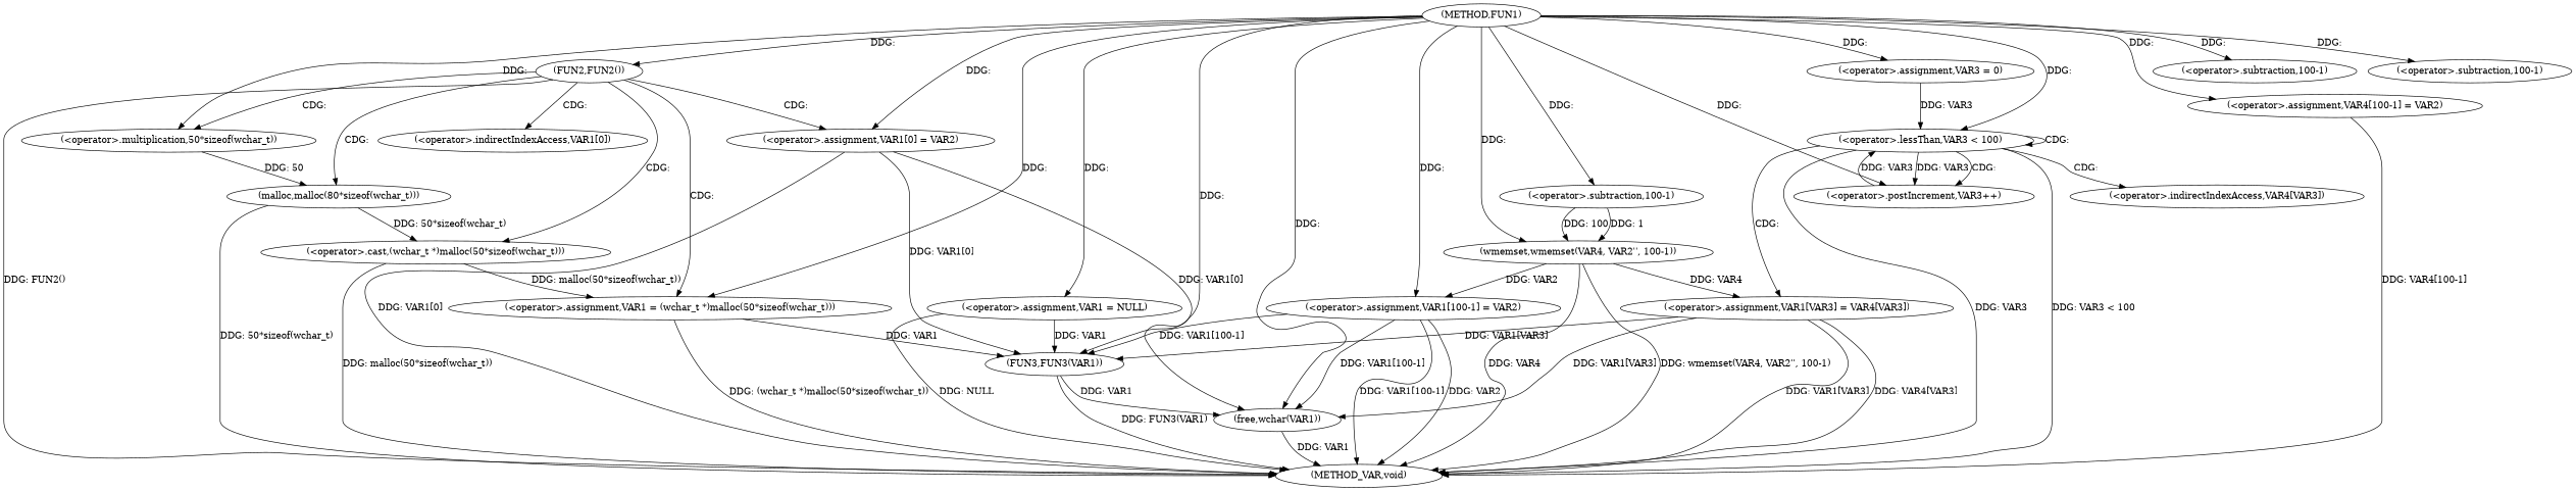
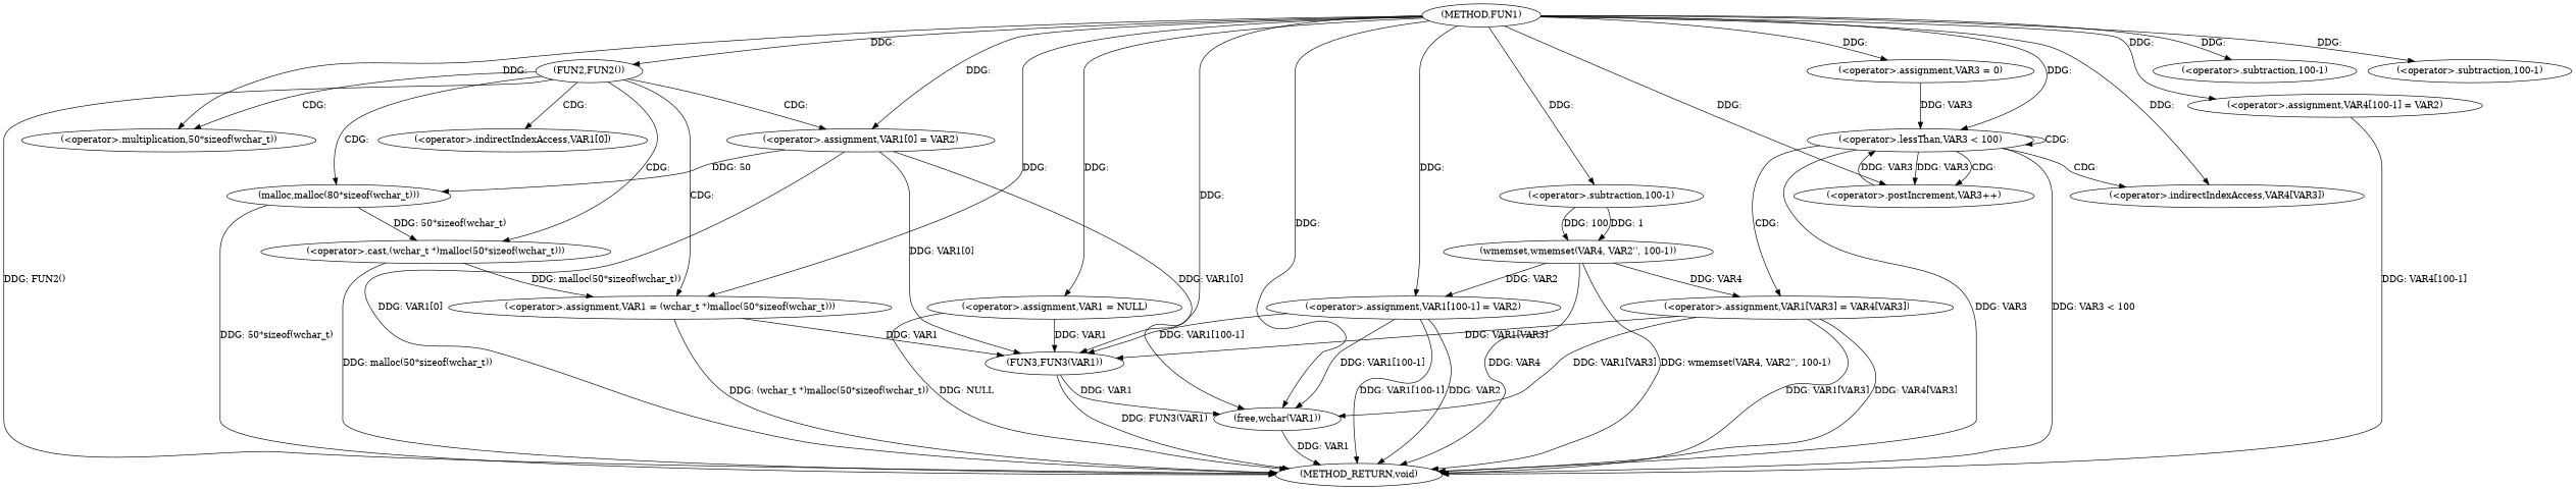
  digraph {
    n1 [label="(METHOD,FUN1)"]
    n2 [label="(<operator>.assignment,VAR1 = NULL)"]
    n3 [label="(FUN2,FUN2())"]
    n4 [label="(<operator>.assignment,VAR1 = (wchar_t *)malloc(50*sizeof(wchar_t)))"]
    n5 [label="(<operator>.multiplication,50*sizeof(wchar_t))"]
    n6 [label="(<operator>.assignment,VAR1[0] = VAR2)"]
    n7 [label="(wmemset,wmemset(VAR4, VAR2'', 100-1))"]
    n8 [label="(<operator>.subtraction,100-1)"]
    n9 [label="(<operator>.assignment,VAR4[100-1] = VAR2)"]
    n10 [label="(<operator>.subtraction,100-1)"]
    n11 [label="(<operator>.assignment,VAR3 = 0)"]
    n12 [label="(<operator>.lessThan,VAR3 < 100)"]
    n13 [label="(<operator>.postIncrement,VAR3++)"]
    n14 [label="(<operator>.assignment,VAR1[100-1] = VAR2)"]
    n15 [label="(<operator>.subtraction,100-1)"]
    n16 [label="(FUN3,FUN3(VAR1))"]
    n17 [label="(free,wchar(VAR1))"]
-   n18 [label="(METHOD_VAR,void)"]
+   n18 [label="(METHOD_RETURN,void)"]
    n19 [label="(<operator>.cast,(wchar_t *)malloc(50*sizeof(wchar_t)))"]
    n20 [label="(malloc,malloc(80*sizeof(wchar_t)))"]
    n21 [label="(<operator>.indirectIndexAccess,VAR1[0])"]
    n22 [label="(<operator>.assignment,VAR1[VAR3] = VAR4[VAR3])"]
    n23 [label="(<operator>.indirectIndexAccess,VAR4[VAR3])"]
    n1 -> n2 [label="DDG: "]
    n1 -> n3 [label="DDG: "]
    n1 -> n4 [label="DDG: "]
    n1 -> n5 [label="DDG: "]
    n1 -> n6 [label="DDG: "]
-   n1 -> n7 [label="DDG: "]
+   n1 -> n23 [label="DDG: "]
    n1 -> n8 [label="DDG: "]
    n1 -> n9 [label="DDG: "]
    n1 -> n10 [label="DDG: "]
    n1 -> n11 [label="DDG: "]
    n1 -> n12 [label="DDG: "]
    n1 -> n13 [label="DDG: "]
    n1 -> n14 [label="DDG: "]
    n1 -> n15 [label="DDG: "]
    n1 -> n16 [label="DDG: "]
    n1 -> n17 [label="DDG: "]
    n2 -> n16 [label="DDG: VAR1"]
    n2 -> n18 [label="DDG: NULL"]
    n3 -> n4 [label="CDG: "]
    n3 -> n5 [label="CDG: "]
    n3 -> n6 [label="CDG: "]
    n3 -> n18 [label="DDG: FUN2()"]
    n3 -> n19 [label="CDG: "]
    n3 -> n20 [label="CDG: "]
    n3 -> n21 [label="CDG: "]
    n4 -> n16 [label="DDG: VAR1"]
    n4 -> n18 [label="DDG: (wchar_t *)malloc(50*sizeof(wchar_t))"]
-   n5 -> n20 [label="DDG: 50"]
+   n6 -> n20 [label="DDG: 50"]
    n6 -> n16 [label="DDG: VAR1[0]"]
    n6 -> n17 [label="DDG: VAR1[0]"]
    n6 -> n18 [label="DDG: VAR1[0]"]
    n7 -> n14 [label="DDG: VAR2"]
    n7 -> n18 [label="DDG: wmemset(VAR4, VAR2'', 100-1)"]
    n7 -> n18 [label="DDG: VAR4"]
    n7 -> n22 [label="DDG: VAR4"]
    n8 -> n7 [label="DDG: 100"]
    n8 -> n7 [label="DDG: 1"]
    n9 -> n18 [label="DDG: VAR4[100-1]"]
    n11 -> n12 [label="DDG: VAR3"]
    n12 -> n12 [label="CDG: "]
    n12 -> n13 [label="DDG: VAR3"]
    n12 -> n13 [label="CDG: "]
    n12 -> n18 [label="DDG: VAR3 < 100"]
    n12 -> n18 [label="DDG: VAR3"]
    n12 -> n22 [label="CDG: "]
    n12 -> n23 [label="CDG: "]
    n13 -> n12 [label="DDG: VAR3"]
    n14 -> n16 [label="DDG: VAR1[100-1]"]
    n14 -> n17 [label="DDG: VAR1[100-1]"]
    n14 -> n18 [label="DDG: VAR1[100-1]"]
    n14 -> n18 [label="DDG: VAR2"]
    n16 -> n17 [label="DDG: VAR1"]
    n16 -> n18 [label="DDG: FUN3(VAR1)"]
    n17 -> n18 [label="DDG: VAR1"]
    n19 -> n4 [label="DDG: malloc(50*sizeof(wchar_t))"]
    n19 -> n18 [label="DDG: malloc(50*sizeof(wchar_t))"]
    n20 -> n18 [label="DDG: 50*sizeof(wchar_t)"]
    n20 -> n19 [label="DDG: 50*sizeof(wchar_t)"]
    n22 -> n16 [label="DDG: VAR1[VAR3]"]
    n22 -> n17 [label="DDG: VAR1[VAR3]"]
    n22 -> n18 [label="DDG: VAR1[VAR3]"]
    n22 -> n18 [label="DDG: VAR4[VAR3]"]
  }
